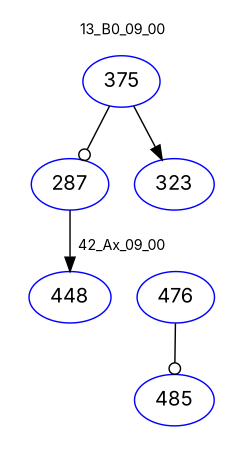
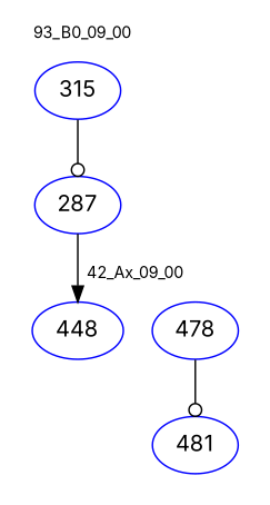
  digraph {
    fontname=Inter
    node [color=blue fontname=Inter]
    edge [arrowhead=odot color=black fontname=Inter]
-   n1 [label=476]
+   n1 [label=478]
    n2 [label=448]
-   n3 [label=485]
-   n4 [label=375]
+   n3 [label=481]
+   n4 [label=315]
    n5 [label=287]
-   n6 [label=323]
    subgraph cluster_1 {
      color=white
      fontsize=10
      label="42_Ax_09_00"
      n1
      n2
      n3
    }
    subgraph cluster_2 {
      color=white
      fontsize=10
-     label="13_B0_09_00"
+     label="93_B0_09_00"
      n4
      n5
-     n6
    }
    n1 -> n3
    n4 -> n5
-   n4 -> n6 [arrowhead=normal]
    n5 -> n2 [arrowhead=normal]
  }
